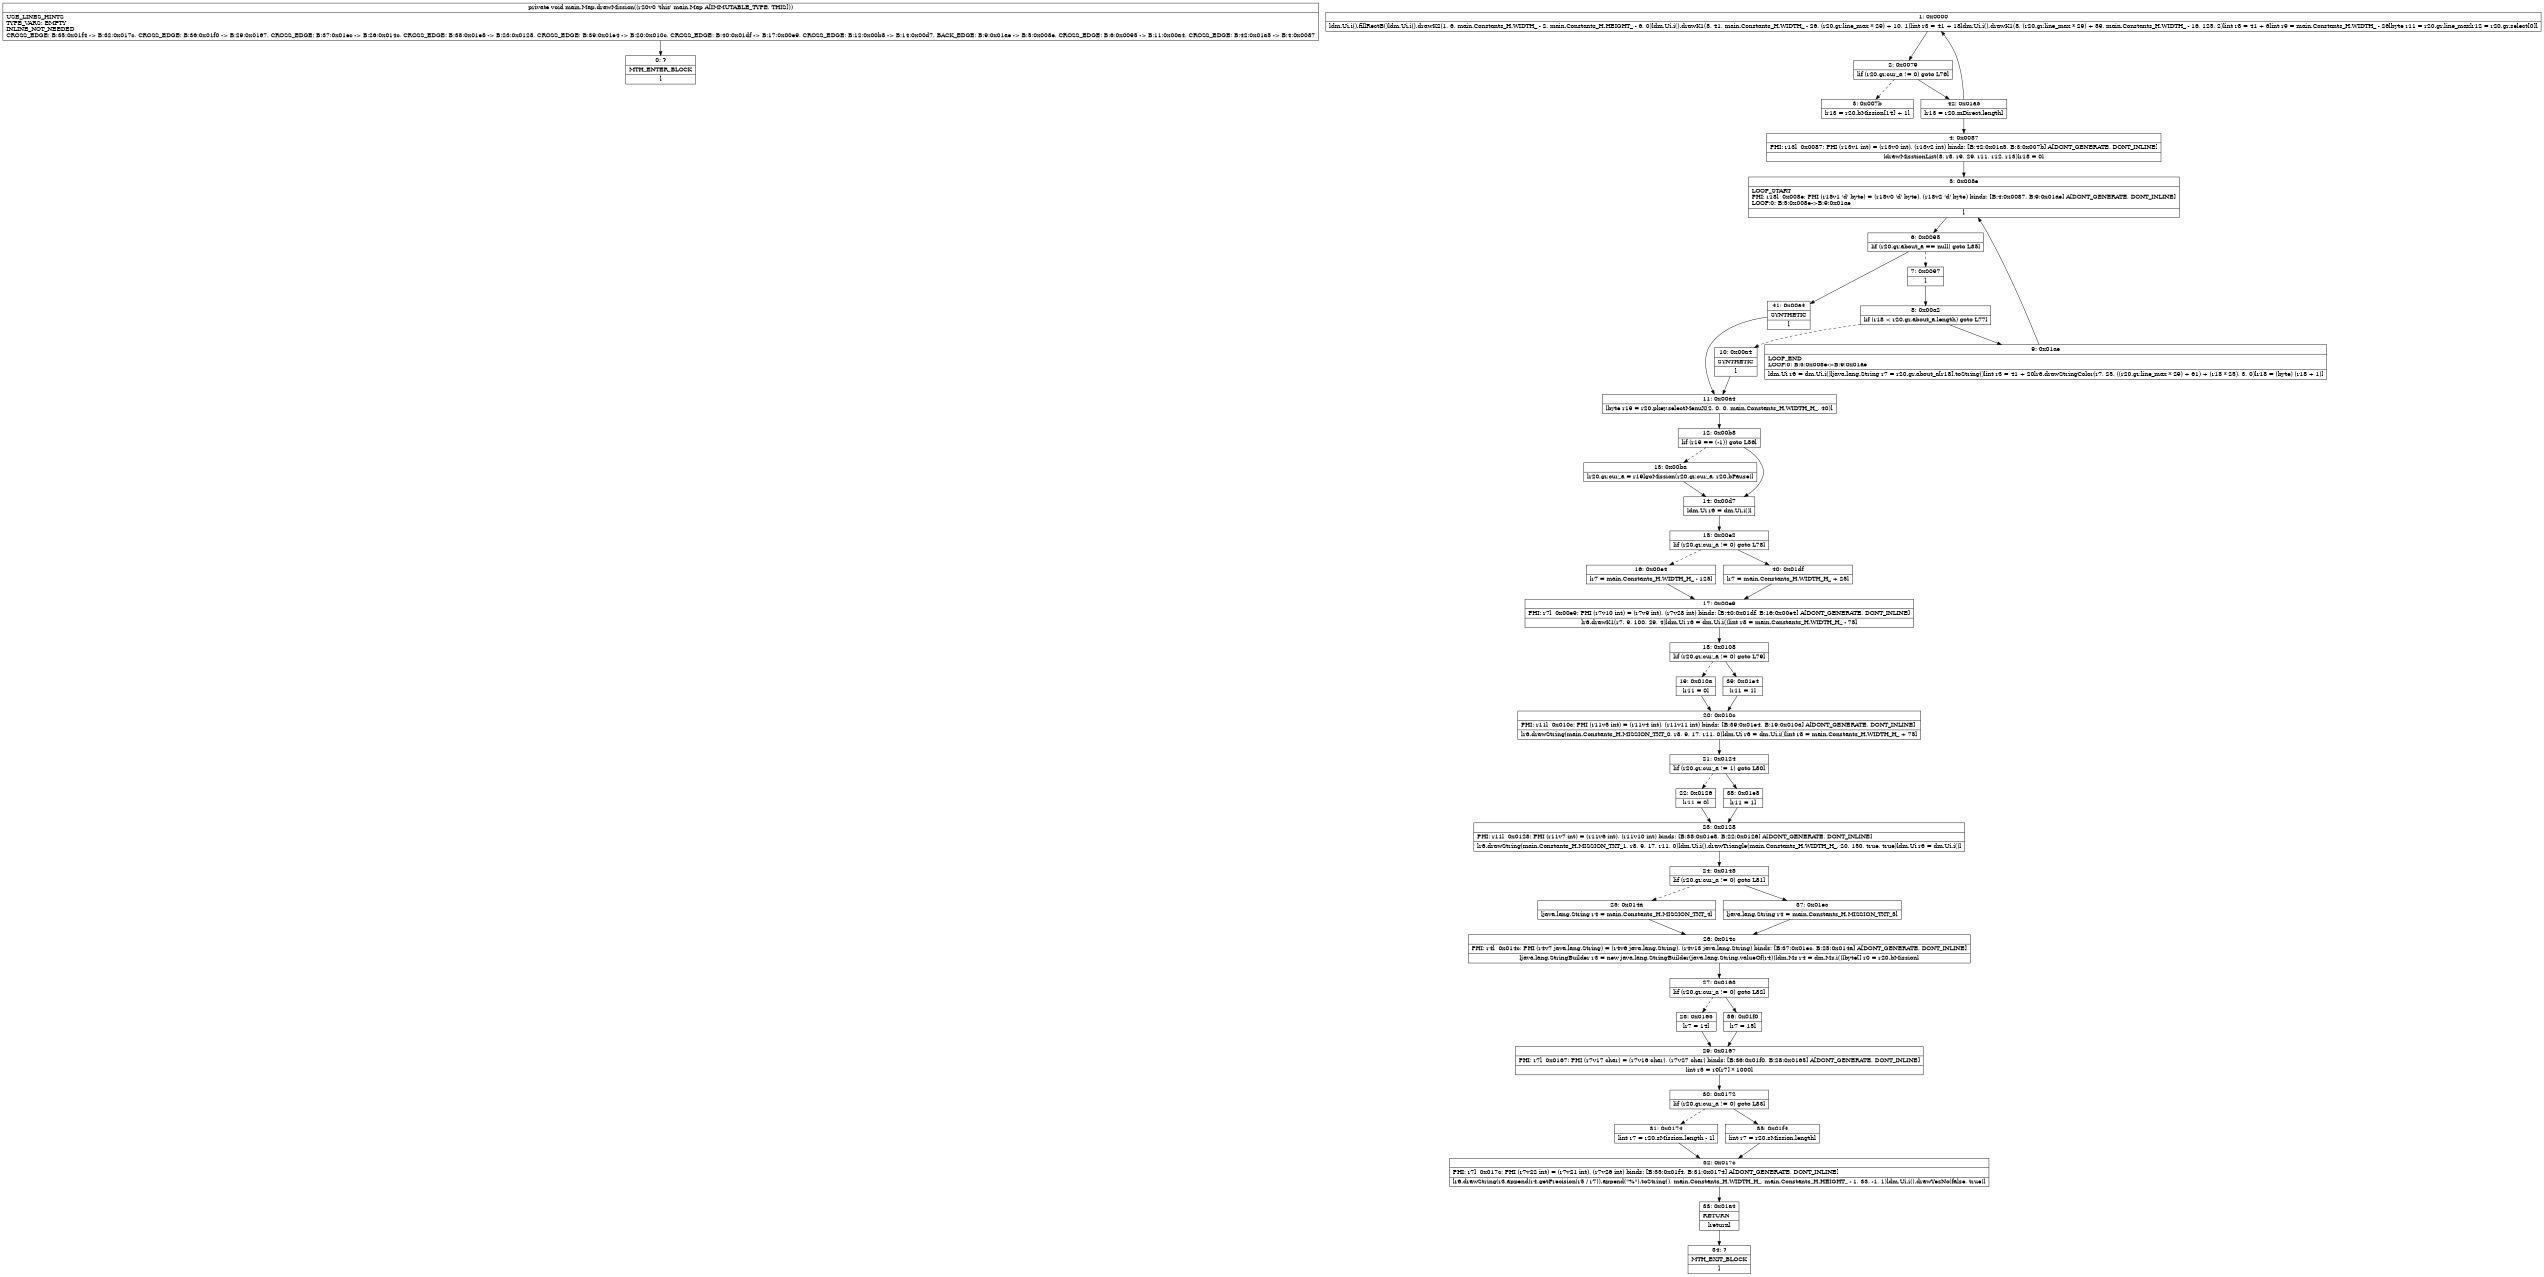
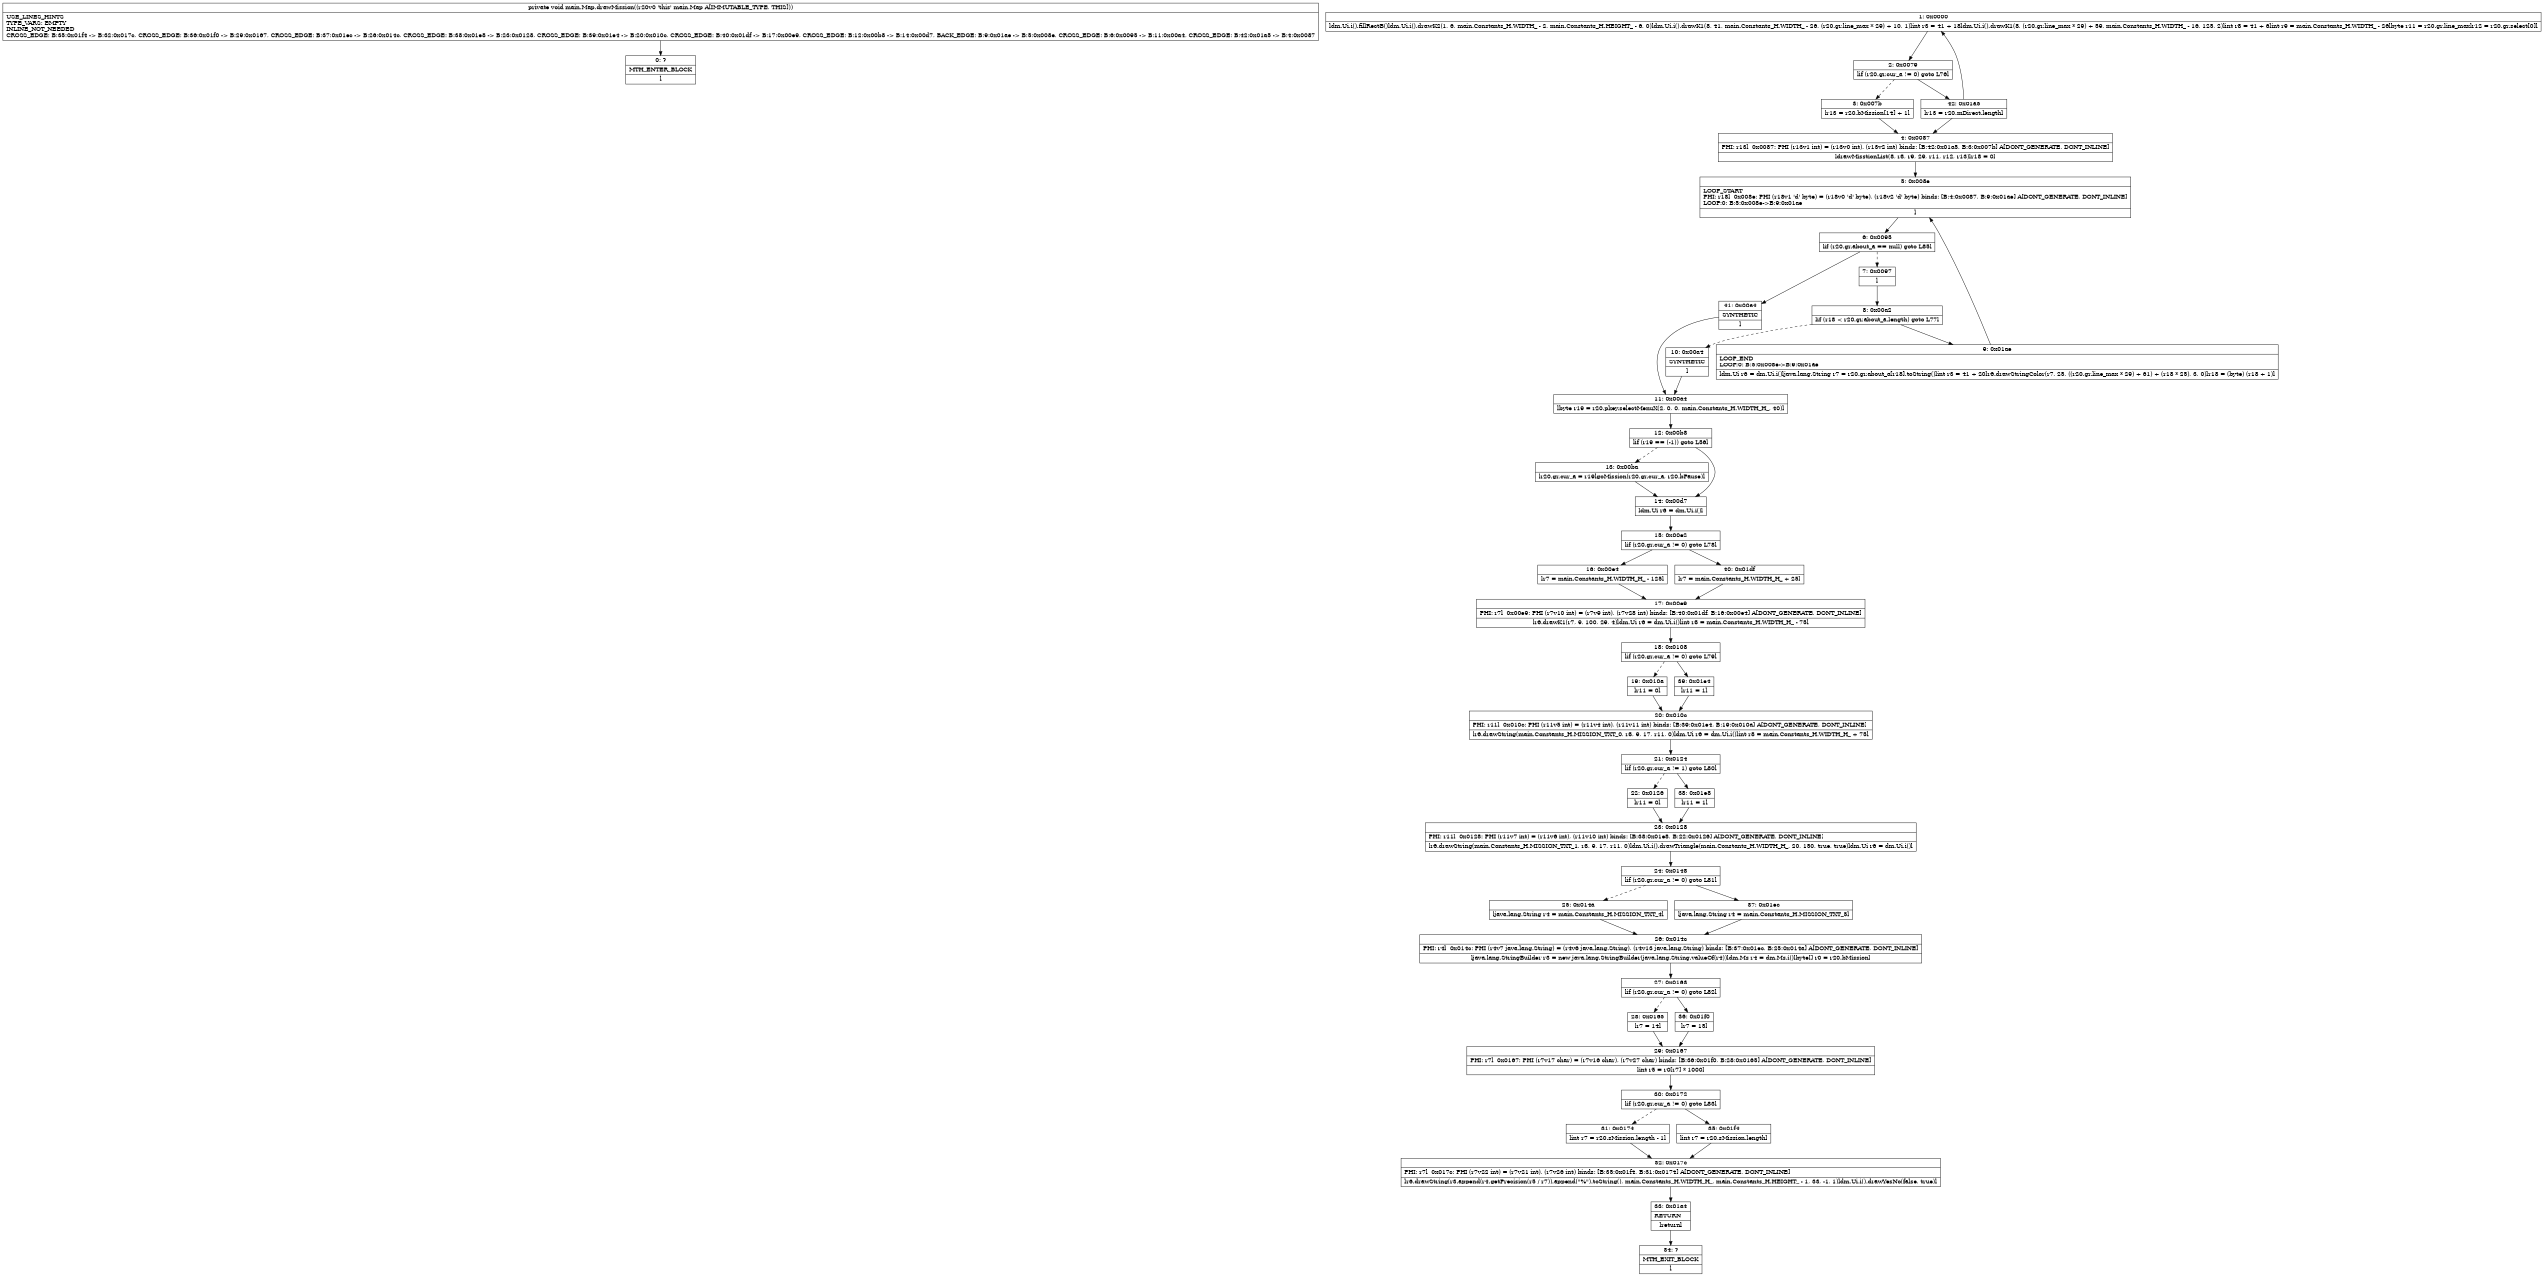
  digraph {
    node [shape=record]
    n1 [label="{0\:\ ?|MTH_ENTER_BLOCK\l|l}"]
    n2 [label="{1\:\ 0x0000|ldm.Ui.i().fillRectB()ldm.Ui.i().drawK2(1, 6, main.Constants_H.WIDTH_ \- 2, main.Constants_H.HEIGHT_ \- 6, 0)ldm.Ui.i().drawK1(8, 41, main.Constants_H.WIDTH_ \- 26, (r20.gr.line_max * 29) + 10, 1)lint r3 = 41 + 18ldm.Ui.i().drawK1(8, (r20.gr.line_max * 29) + 59, main.Constants_H.WIDTH_ \- 16, 125, 2)lint r8 = 41 + 6lint r9 = main.Constants_H.WIDTH_ \- 26lbyte r11 = r20.gr.line_maxlr12 = r20.gr.select[0]l}"]
    n3 [label="{2\:\ 0x0079|lif (r20.gr.cur_a != 0) goto L76l}"]
    n4 [label="{3\:\ 0x007b|lr13 = r20.bMission[14] + 1l}"]
    n5 [label="{42\:\ 0x01a5|lr13 = r20.mDirect.lengthl}"]
    n6 [label="{4\:\ 0x0087|PHI: r13l  0x0087: PHI (r13v1 int) = (r13v0 int), (r13v2 int) binds: [B:42:0x01a5, B:3:0x007b] A[DONT_GENERATE, DONT_INLINE]\l|ldrawMisstionList(8, r8, r9, 29, r11, r12, r13)lr18 = 0l}"]
    n7 [label="{5\:\ 0x008e|LOOP_START\lPHI: r18l  0x008e: PHI (r18v1 'd' byte) = (r18v0 'd' byte), (r18v2 'd' byte) binds: [B:4:0x0087, B:9:0x01ae] A[DONT_GENERATE, DONT_INLINE]\lLOOP:0: B:5:0x008e\-\>B:9:0x01ae\l|l}"]
    n8 [label="{6\:\ 0x0095|lif (r20.gr.about_a == null) goto L85l}"]
    n9 [label="{7\:\ 0x0097|l}"]
    n10 [label="{41\:\ 0x00a4|SYNTHETIC\l|l}"]
    n11 [label="{8\:\ 0x00a2|lif (r18 \< r20.gr.about_a.length) goto L77l}"]
    n12 [label="{11\:\ 0x00a4|lbyte r19 = r20.pkey.selectMenuX(2, 0, 0, main.Constants_H.WIDTH_H_, 40)l}"]
    n13 [label="{9\:\ 0x01ae|LOOP_END\lLOOP:0: B:5:0x008e\-\>B:9:0x01ae\l|ldm.Ui r6 = dm.Ui.i()ljava.lang.String r7 = r20.gr.about_a[r18].toString()lint r3 = 41 + 20lr6.drawStringColor(r7, 25, ((r20.gr.line_max * 29) + 61) + (r18 * 25), 3, 0)lr18 = (byte) (r18 + 1)l}"]
    n14 [label="{10\:\ 0x00a4|SYNTHETIC\l|l}"]
    n15 [label="{12\:\ 0x00b8|lif (r19 == (\-1)) goto L56l}"]
    n16 [label="{13\:\ 0x00ba|lr20.gr.cur_a = r19lgoMission(r20.gr.cur_a, r20.bPause)l}"]
    n17 [label="{14\:\ 0x00d7|ldm.Ui r6 = dm.Ui.i()l}"]
    n18 [label="{15\:\ 0x00e2|lif (r20.gr.cur_a != 0) goto L78l}"]
    n19 [label="{16\:\ 0x00e4|lr7 = main.Constants_H.WIDTH_H_ \- 125l}"]
    n20 [label="{40\:\ 0x01df|lr7 = main.Constants_H.WIDTH_H_ + 25l}"]
    n21 [label="{17\:\ 0x00e9|PHI: r7l  0x00e9: PHI (r7v10 int) = (r7v9 int), (r7v28 int) binds: [B:40:0x01df, B:16:0x00e4] A[DONT_GENERATE, DONT_INLINE]\l|lr6.drawK1(r7, 9, 100, 29, 4)ldm.Ui r6 = dm.Ui.i()lint r8 = main.Constants_H.WIDTH_H_ \- 75l}"]
    n22 [label="{18\:\ 0x0108|lif (r20.gr.cur_a != 0) goto L79l}"]
    n23 [label="{19\:\ 0x010a|lr11 = 0l}"]
    n24 [label="{39\:\ 0x01e4|lr11 = 1l}"]
    n25 [label="{20\:\ 0x010c|PHI: r11l  0x010c: PHI (r11v5 int) = (r11v4 int), (r11v11 int) binds: [B:39:0x01e4, B:19:0x010a] A[DONT_GENERATE, DONT_INLINE]\l|lr6.drawString(main.Constants_H.MISSION_TXT_0, r8, 9, 17, r11, 0)ldm.Ui r6 = dm.Ui.i()lint r8 = main.Constants_H.WIDTH_H_ + 75l}"]
    n26 [label="{21\:\ 0x0124|lif (r20.gr.cur_a != 1) goto L80l}"]
    n27 [label="{22\:\ 0x0126|lr11 = 0l}"]
    n28 [label="{38\:\ 0x01e8|lr11 = 1l}"]
    n29 [label="{23\:\ 0x0128|PHI: r11l  0x0128: PHI (r11v7 int) = (r11v6 int), (r11v10 int) binds: [B:38:0x01e8, B:22:0x0126] A[DONT_GENERATE, DONT_INLINE]\l|lr6.drawString(main.Constants_H.MISSION_TXT_1, r8, 9, 17, r11, 0)ldm.Ui.i().drawTriangle(main.Constants_H.WIDTH_H_, 20, 150, true, true)ldm.Ui r6 = dm.Ui.i()l}"]
    n30 [label="{24\:\ 0x0148|lif (r20.gr.cur_a != 0) goto L81l}"]
    n31 [label="{25\:\ 0x014a|ljava.lang.String r4 = main.Constants_H.MISSION_TXT_4l}"]
    n32 [label="{37\:\ 0x01ec|ljava.lang.String r4 = main.Constants_H.MISSION_TXT_5l}"]
    n33 [label="{26\:\ 0x014c|PHI: r4l  0x014c: PHI (r4v7 java.lang.String) = (r4v6 java.lang.String), (r4v13 java.lang.String) binds: [B:37:0x01ec, B:25:0x014a] A[DONT_GENERATE, DONT_INLINE]\l|ljava.lang.StringBuilder r3 = new java.lang.StringBuilder(java.lang.String.valueOf(r4))ldm.Ms r4 = dm.Ms.i()lbyte[] r0 = r20.bMissionl}"]
    n34 [label="{27\:\ 0x0163|lif (r20.gr.cur_a != 0) goto L82l}"]
    n35 [label="{28\:\ 0x0165|lr7 = 14l}"]
    n36 [label="{36\:\ 0x01f0|lr7 = 15l}"]
    n37 [label="{29\:\ 0x0167|PHI: r7l  0x0167: PHI (r7v17 char) = (r7v16 char), (r7v27 char) binds: [B:36:0x01f0, B:28:0x0165] A[DONT_GENERATE, DONT_INLINE]\l|lint r5 = r0[r7] * 1000l}"]
    n38 [label="{30\:\ 0x0172|lif (r20.gr.cur_a != 0) goto L83l}"]
    n39 [label="{31\:\ 0x0174|lint r7 = r20.sMission.length \- 1l}"]
    n40 [label="{35\:\ 0x01f4|lint r7 = r20.sMission.lengthl}"]
    n41 [label="{32\:\ 0x017c|PHI: r7l  0x017c: PHI (r7v22 int) = (r7v21 int), (r7v26 int) binds: [B:35:0x01f4, B:31:0x0174] A[DONT_GENERATE, DONT_INLINE]\l|lr6.drawString(r3.append(r4.getPrecision(r5 \/ r7)).append(\"%\").toString(), main.Constants_H.WIDTH_H_, main.Constants_H.HEIGHT_ \- 1, 33, \-1, 1)ldm.Ui.i().drawYesNo(false, true)l}"]
    n42 [label="{33\:\ 0x01a4|RETURN\l|lreturnl}"]
    n43 [label="{34\:\ ?|MTH_EXIT_BLOCK\l|l}"]
    n44 [label="{private void main.Map.drawMission((r20v0 'this' main.Map A[IMMUTABLE_TYPE, THIS]))  | USE_LINES_HINTS\lTYPE_VARS: EMPTY\lINLINE_NOT_NEEDED\lCROSS_EDGE: B:35:0x01f4 \-\> B:32:0x017c, CROSS_EDGE: B:36:0x01f0 \-\> B:29:0x0167, CROSS_EDGE: B:37:0x01ec \-\> B:26:0x014c, CROSS_EDGE: B:38:0x01e8 \-\> B:23:0x0128, CROSS_EDGE: B:39:0x01e4 \-\> B:20:0x010c, CROSS_EDGE: B:40:0x01df \-\> B:17:0x00e9, CROSS_EDGE: B:12:0x00b8 \-\> B:14:0x00d7, BACK_EDGE: B:9:0x01ae \-\> B:5:0x008e, CROSS_EDGE: B:6:0x0095 \-\> B:11:0x00a4, CROSS_EDGE: B:42:0x01a5 \-\> B:4:0x0087\l}"]
    n2 -> n3
    n3 -> n4 [style=dashed]
    n3 -> n5
+   n4 -> n6
    n5 -> n2
    n5 -> n6
    n6 -> n7
    n7 -> n8
    n8 -> n9 [style=dashed]
    n8 -> n10
    n9 -> n11
    n10 -> n12
    n11 -> n13
    n11 -> n14 [style=dashed]
    n12 -> n15
    n13 -> n7
    n14 -> n12
    n15 -> n16 [style=dashed]
    n15 -> n17
    n16 -> n17
    n17 -> n18
-   n18 -> n19 [style=dashed]
+   n18 -> n19 [style=solid]
    n18 -> n20
    n19 -> n21
    n20 -> n21
    n21 -> n22
    n22 -> n23 [style=dashed]
    n22 -> n24
    n23 -> n25
    n24 -> n25
    n25 -> n26
    n26 -> n27 [style=dashed]
    n26 -> n28
    n27 -> n29
    n28 -> n29
    n29 -> n30
    n30 -> n31 [style=dashed]
    n30 -> n32
    n31 -> n33
    n32 -> n33
    n33 -> n34
    n34 -> n35 [style=dashed]
    n34 -> n36
    n35 -> n37
    n36 -> n37
    n37 -> n38
    n38 -> n39 [style=dashed]
    n38 -> n40
    n39 -> n41
    n40 -> n41
    n41 -> n42
    n42 -> n43
    n44 -> n1
  }
